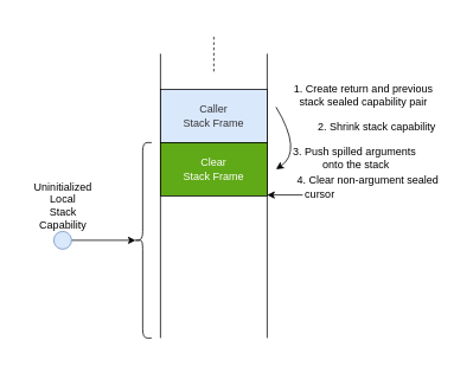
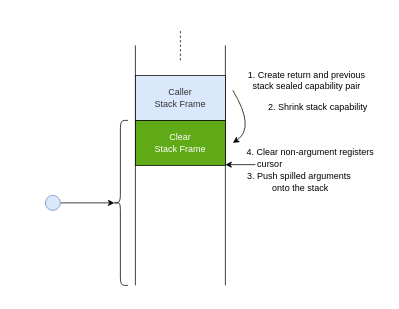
  <mxCell id="0" />
  <mxCell id="1" parent="0" />
  <mxCell id="2" value="" style="rounded=0;whiteSpace=wrap;html=1;strokeColor=none;fontSize=12;fillColor=none;" parent="1" vertex="1"><mxGeometry x="20" y="20" width="490" height="370" as="geometry" /></mxCell>
  <mxCell id="3" value="" style="endArrow=none;html=1;" parent="1" edge="1"><mxGeometry width="50" height="50" relative="1" as="geometry"><mxPoint x="180" y="380" as="sourcePoint" /><mxPoint x="180" y="60" as="targetPoint" /></mxGeometry></mxCell>
  <mxCell id="4" value="" style="endArrow=none;html=1;" parent="1" edge="1"><mxGeometry width="50" height="50" relative="1" as="geometry"><mxPoint x="300" y="380" as="sourcePoint" /><mxPoint x="300" y="60" as="targetPoint" /></mxGeometry></mxCell>
  <mxCell id="5" value="" style="endArrow=none;dashed=1;html=1;" parent="1" edge="1"><mxGeometry width="50" height="50" relative="1" as="geometry"><mxPoint x="240" y="80" as="sourcePoint" /><mxPoint x="240" y="40" as="targetPoint" /></mxGeometry></mxCell>
  <mxCell id="6" value="Caller&lt;br&gt;Stack Frame" style="rounded=0;whiteSpace=wrap;html=1;strokeColor=#000000;align=center;fillColor=#dae8fc;fontColor=#333333;" parent="1" vertex="1"><mxGeometry x="180" y="100" width="120" height="60" as="geometry" /></mxCell>
  <mxCell id="7" style="edgeStyle=orthogonalEdgeStyle;rounded=0;orthogonalLoop=1;jettySize=auto;html=1;entryX=0.1;entryY=0.5;entryDx=0;entryDy=0;entryPerimeter=0;" parent="1" source="8" target="9" edge="1"><mxGeometry relative="1" as="geometry" /></mxCell>
  <mxCell id="8" value="" style="ellipse;whiteSpace=wrap;html=1;aspect=fixed;strokeColor=#6c8ebf;align=center;fillColor=#dae8fc;" parent="1" vertex="1"><mxGeometry x="60" y="260" width="20" height="20" as="geometry" /></mxCell>
  <mxCell id="9" value="" style="shape=curlyBracket;whiteSpace=wrap;html=1;rounded=1;strokeColor=#000000;align=center;" parent="1" vertex="1"><mxGeometry x="150" y="160" width="20" height="220" as="geometry" /></mxCell>
- <mxCell id="10" value="Uninitialized&lt;br&gt;Local&lt;br&gt;Stack&lt;br&gt;Capability" style="text;html=1;resizable=0;points=[];autosize=1;align=center;verticalAlign=top;spacingTop=-4;" parent="1" vertex="1"><mxGeometry x="30" y="200" width="80" height="60" as="geometry" /></mxCell>
  <mxCell id="11" value="Clear&lt;br&gt;Stack Frame" style="rounded=0;whiteSpace=wrap;html=1;strokeColor=#000000;align=center;fillColor=#60a917;fontColor=#ffffff;" parent="1" vertex="1"><mxGeometry x="180" y="160" width="120" height="60" as="geometry" /></mxCell>
  <mxCell id="12" value="" style="curved=1;endArrow=classic;html=1;" parent="1" edge="1"><mxGeometry width="50" height="50" relative="1" as="geometry"><mxPoint x="310" y="120" as="sourcePoint" /><mxPoint x="310" y="190" as="targetPoint" /><Array as="points"><mxPoint x="340" y="170" /></Array></mxGeometry></mxCell>
  <mxCell id="13" value="1. Create return and previous &lt;br&gt;stack sealed capability pair" style="text;html=1;align=center;verticalAlign=middle;resizable=0;points=[];autosize=1;" parent="1" vertex="1"><mxGeometry x="323" y="92" width="170" height="30" as="geometry" /></mxCell>
  <mxCell id="14" value="2. Shrink stack capability" style="text;html=1;align=center;verticalAlign=middle;resizable=0;points=[];autosize=1;" parent="1" vertex="1"><mxGeometry x="348" y="132" width="150" height="20" as="geometry" /></mxCell>
- <mxCell id="15" value="3. Push spilled arguments&lt;br&gt;&amp;nbsp;onto the stack" style="text;html=1;align=center;verticalAlign=middle;resizable=0;points=[];autosize=1;" parent="1" vertex="1"><mxGeometry x="323" y="162" width="150" height="30" as="geometry" /></mxCell>
- <mxCell id="16" value="4. Clear non-argument sealed" style="text;html=1;align=center;verticalAlign=middle;resizable=0;points=[];autosize=1;" parent="1" vertex="1"><mxGeometry x="323" y="192" width="180" height="20" as="geometry" /></mxCell>
+ <mxCell id="15" value="3. Push spilled arguments&lt;br&gt;&amp;nbsp;onto the stack" style="text;html=1;align=center;verticalAlign=middle;resizable=0;points=[];autosize=1;" parent="1" vertex="1"><mxGeometry x="323" y="227" width="150" height="30" as="geometry" /></mxCell>
+ <mxCell id="16" value="4. Clear non-argument registers" style="text;html=1;align=center;verticalAlign=middle;resizable=0;points=[];autosize=1;" parent="1" vertex="1"><mxGeometry x="323" y="192" width="180" height="20" as="geometry" /></mxCell>
  <mxCell id="17" value="" style="endArrow=classic;html=1;fontSize=12;" edge="1" parent="1"><mxGeometry width="50" height="50" relative="1" as="geometry"><mxPoint x="340" y="219" as="sourcePoint" /><mxPoint x="300" y="219" as="targetPoint" /></mxGeometry></mxCell>
  <mxCell id="18" value="cursor" style="edgeLabel;html=1;align=center;verticalAlign=middle;resizable=0;points=[];fontSize=12;" vertex="1" connectable="0" parent="17"><mxGeometry x="-1" y="-6" relative="1" as="geometry"><mxPoint x="18" y="4" as="offset" /></mxGeometry></mxCell>
